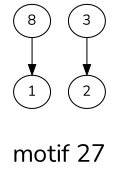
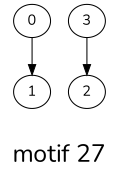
  digraph {
    fontname=Nunito
    fontsize=24
    label="\nmotif 27\n"
    splines=false
    node [fontname=Nunito shape=ellipse]
    edge [fontname=Nunito]
-   0 [height=0.3 width=0.3 label=8]
+   0 [height=0.3 width=0.3]
    1 [height=0.3 width=0.3]
    2 [height=0.3 width=0.3]
    3 [height=0.3 width=0.3]
    0 -> 1
    3 -> 2
  }
